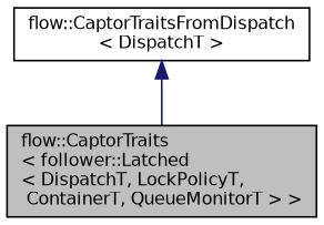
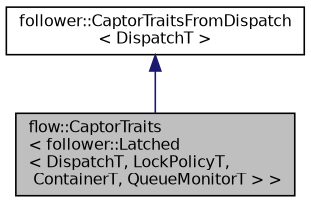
  digraph {
    node [color=black fontname=Helvetica fontsize=10 shape=record style=filled]
    n1 [fillcolor=grey75 fontcolor=black height=0.2 label="flow::CaptorTraits\l\< follower::Latched\l\< DispatchT, LockPolicyT,\l ContainerT, QueueMonitorT \> \>" width=0.4]
-   n2 [fillcolor=white height=0.2 label="flow::CaptorTraitsFromDispatch\l\< DispatchT \>" width=0.4]
+   n2 [fillcolor=white height=0.2 label="follower::CaptorTraitsFromDispatch\l\< DispatchT \>" width=0.4]
    n2 -> n1 [color=midnightblue dir=back fontname=Helvetica fontsize=10 labelfontname=Helvetica labelfontsize=10 style=solid]
  }
